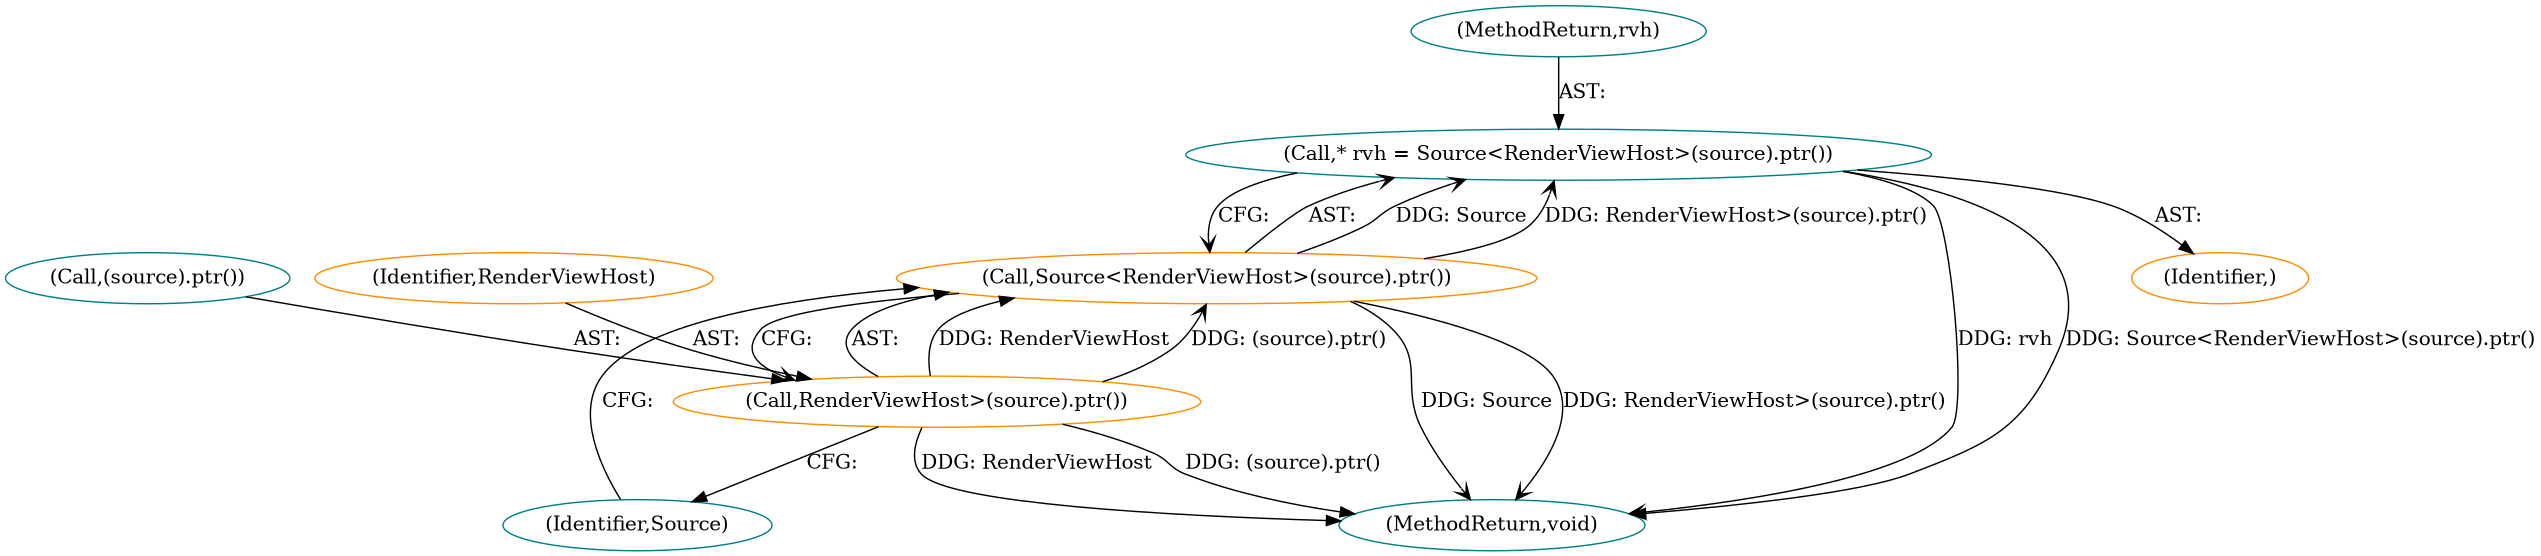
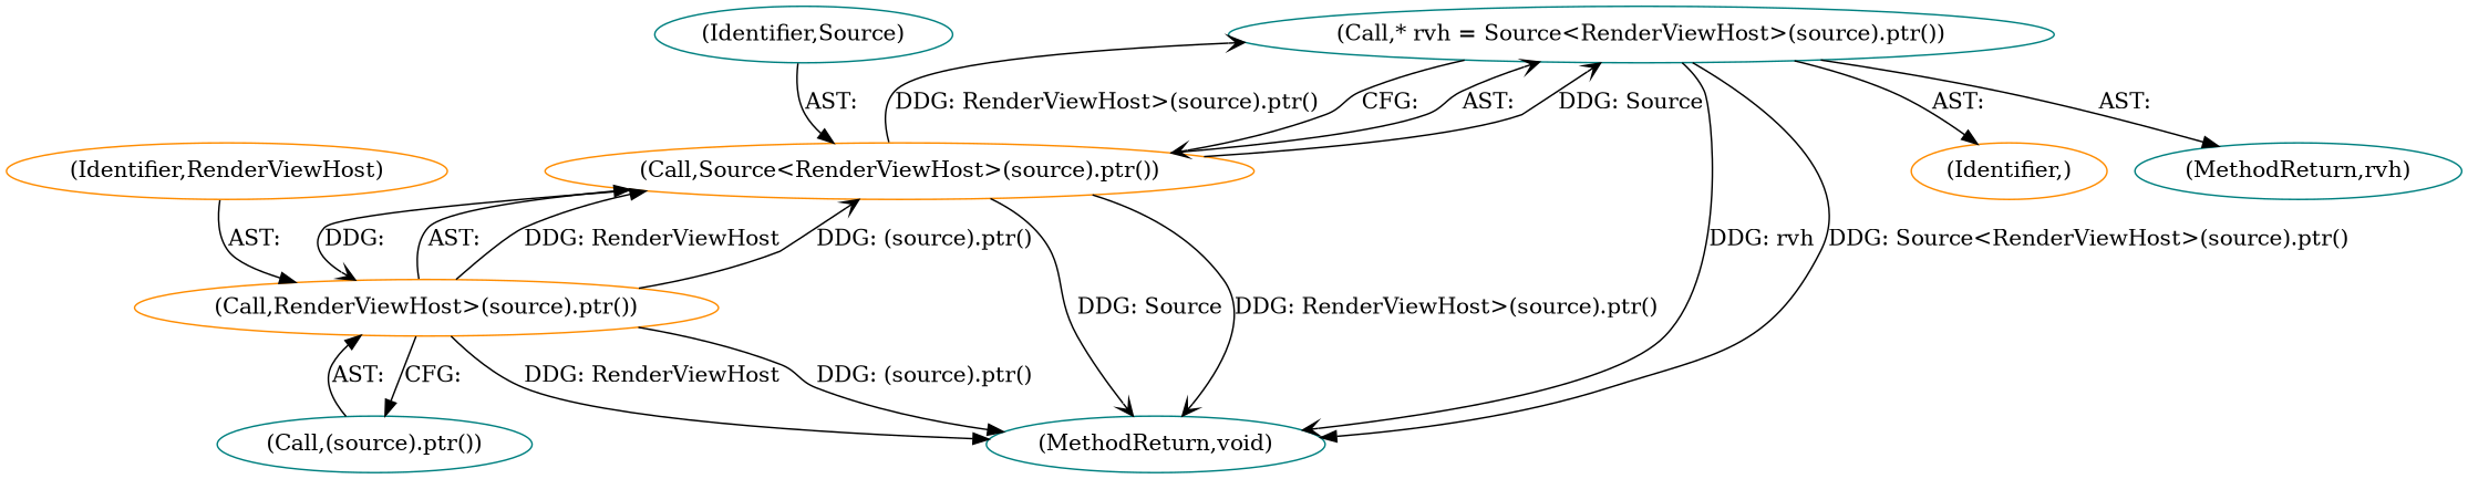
  digraph {
    node [color=teal]
    edge [arrowhead=normal]
    n1 [label="(Call,* rvh = Source<RenderViewHost>(source).ptr())"]
    n2 [color=darkorange label="(Call,Source<RenderViewHost>(source).ptr())"]
    n3 [label="(MethodReturn,void)"]
    n4 [color=darkorange label="(Identifier,)"]
    n5 [color=darkorange label="(Call,RenderViewHost>(source).ptr())"]
    n6 [label="(Call,(source).ptr())"]
    n7 [label="(Identifier,Source)"]
    n8 [color=darkorange label="(Identifier,RenderViewHost)"]
    n9 [label="(MethodReturn,rvh)"]
    n1 -> n2 [arrowhead=vee label="CFG: "]
    n1 -> n3 [arrowhead=vee label="DDG: rvh"]
    n1 -> n3 [label="DDG: Source<RenderViewHost>(source).ptr()"]
    n1 -> n4 [label="AST: "]
    n2 -> n1 [arrowhead=vee label="AST: "]
    n2 -> n1 [arrowhead=vee label="DDG: Source"]
    n2 -> n1 [arrowhead=vee label="DDG: RenderViewHost>(source).ptr()"]
    n2 -> n3 [arrowhead=vee label="DDG: Source"]
    n2 -> n3 [arrowhead=vee label="DDG: RenderViewHost>(source).ptr()"]
-   n2 -> n5 [arrowhead=vee label="CFG: "]
+   n2 -> n5 [arrowhead=vee label="DDG: "]
    n5 -> n2 [label="AST: "]
    n5 -> n2 [label="DDG: RenderViewHost"]
    n5 -> n2 [arrowhead=vee label="DDG: (source).ptr()"]
    n5 -> n3 [label="DDG: RenderViewHost"]
    n5 -> n3 [label="DDG: (source).ptr()"]
-   n5 -> n7 [label="CFG: "]
+   n5 -> n6 [label="CFG: "]
    n6 -> n5 [label="AST: "]
-   n7 -> n2 [label="CFG: "]
+   n7 -> n2 [label="AST: "]
    n8 -> n5 [label="AST: "]
-   n9 -> n1 [label="AST: "]
+   n1 -> n9 [label="AST: "]
  }
